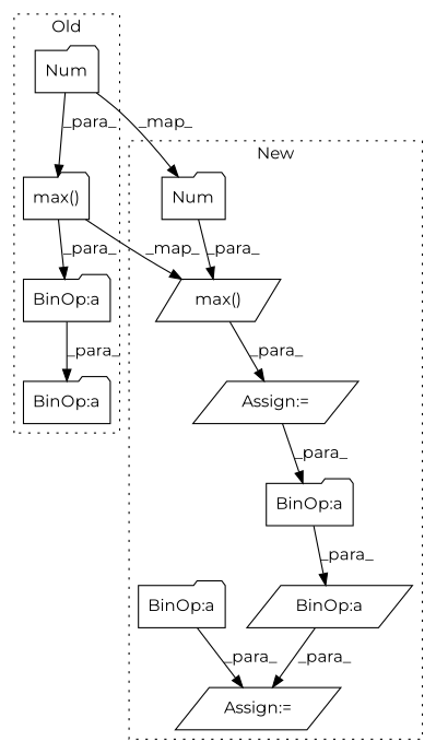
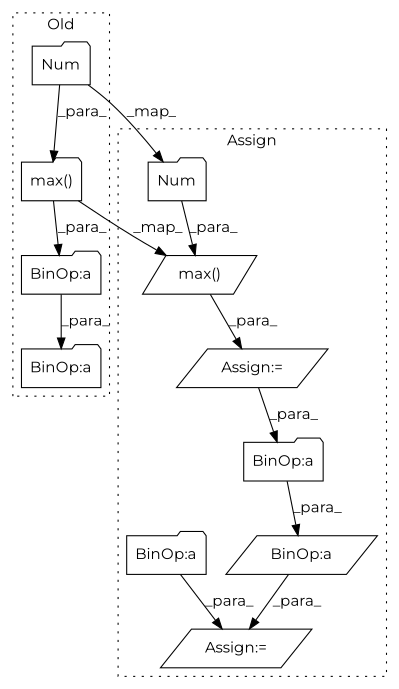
  digraph {
    fontname=Montserrat
    node [a=82 l=3 shape=folder fontname=Montserrat]
    edge [fontname=Montserrat]
    n1 [a=75 l="27,16" label="max()" s="8011,8040"]
    n2 [label="BinOp:a" s=8008]
    n3 [a=76 l=2 label=Num s=8038]
    n4 [label="BinOp:a" s=8169]
    n5 [a=75 l="27,16" label="max()" s="7796,7825" shape=parallelogram]
    n6 [a=68 l=4 label="Assign:=" s=8069 shape=parallelogram]
    n7 [label="BinOp:a" s=7940]
    n8 [a=68 label="Assign:=" s=7851 shape=parallelogram]
    n9 [label="BinOp:a" s=7947 shape=parallelogram]
    n10 [a=76 l=2 label=Num s=7823]
    n11 [label="BinOp:a" s=8113]
    subgraph cluster_1 {
      label=Old
      style=dotted
      n1
      n2
      n3
      n4
    }
    subgraph cluster_2 {
-     label=New
+     label=Assign
      style=dotted
      n5
      n6
      n7
      n8
      n9
      n10
      n11
    }
    n1 -> n2 [label=_para_]
    n1 -> n5 [label=_map_]
    n2 -> n4 [label=_para_]
    n3 -> n1 [label=_para_]
    n3 -> n10 [label=_map_]
    n5 -> n8 [label=_para_]
    n7 -> n9 [label=_para_]
    n8 -> n7 [label=_para_]
    n9 -> n6 [label=_para_]
    n10 -> n5 [label=_para_]
    n11 -> n6 [label=_para_]
  }
